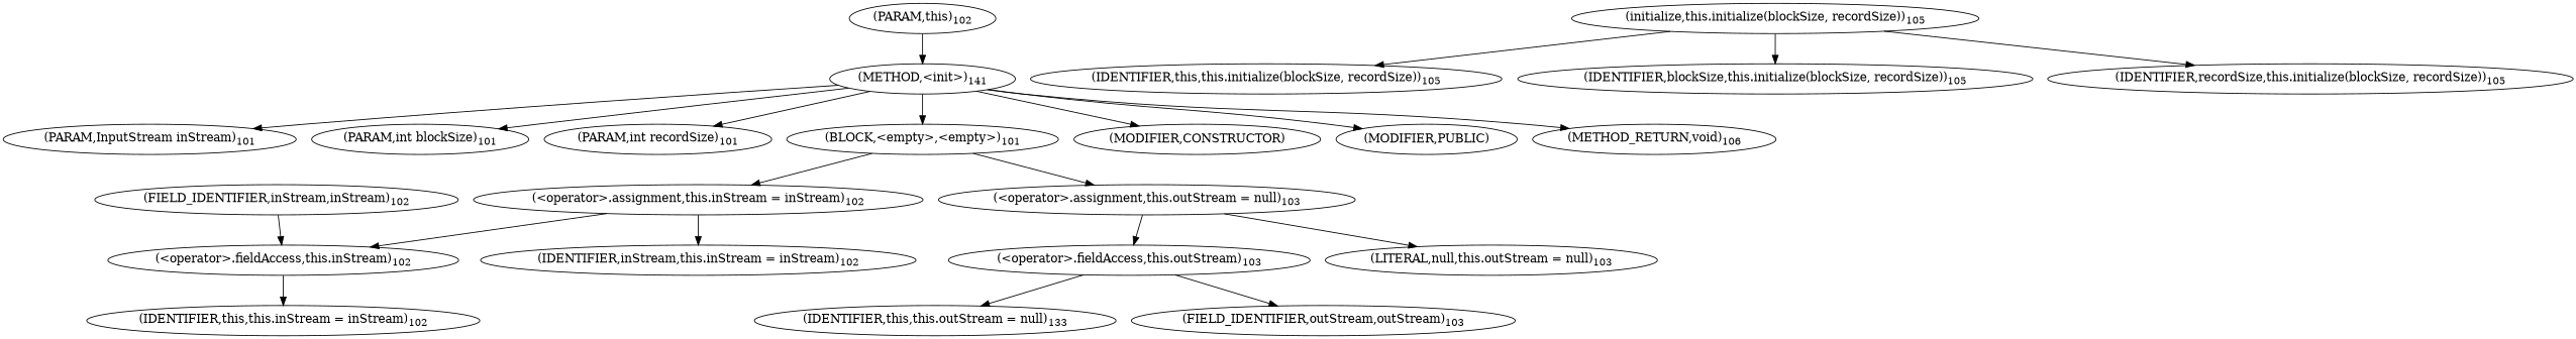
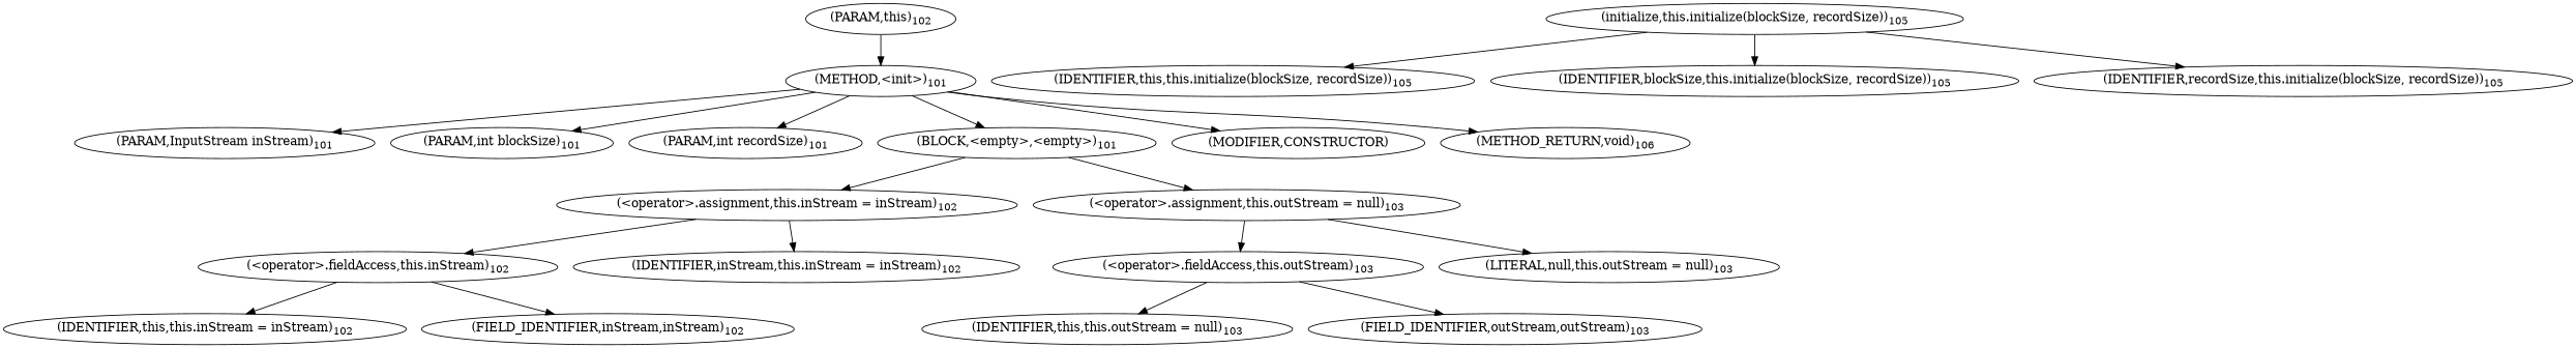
  digraph {
-   n1 [label=<(METHOD,&lt;init&gt;)<SUB>141</SUB>>]
+   n1 [label=<(METHOD,&lt;init&gt;)<SUB>101</SUB>>]
    n2 [label=<(PARAM,InputStream inStream)<SUB>101</SUB>>]
    n3 [label=<(PARAM,int blockSize)<SUB>101</SUB>>]
    n4 [label=<(PARAM,int recordSize)<SUB>101</SUB>>]
    n5 [label=<(BLOCK,&lt;empty&gt;,&lt;empty&gt;)<SUB>101</SUB>>]
    n6 [label=<(MODIFIER,CONSTRUCTOR)>]
-   n7 [label=<(MODIFIER,PUBLIC)>]
    n8 [label=<(METHOD_RETURN,void)<SUB>106</SUB>>]
    n9 [label=<(PARAM,this)<SUB>102</SUB>>]
    n10 [label=<(&lt;operator&gt;.assignment,this.inStream = inStream)<SUB>102</SUB>>]
    n11 [label=<(&lt;operator&gt;.assignment,this.outStream = null)<SUB>103</SUB>>]
    n12 [label=<(&lt;operator&gt;.fieldAccess,this.inStream)<SUB>102</SUB>>]
    n13 [label=<(IDENTIFIER,inStream,this.inStream = inStream)<SUB>102</SUB>>]
    n14 [label=<(&lt;operator&gt;.fieldAccess,this.outStream)<SUB>103</SUB>>]
    n15 [label=<(LITERAL,null,this.outStream = null)<SUB>103</SUB>>]
    n16 [label=<(initialize,this.initialize(blockSize, recordSize))<SUB>105</SUB>>]
    n17 [label=<(IDENTIFIER,this,this.initialize(blockSize, recordSize))<SUB>105</SUB>>]
    n18 [label=<(IDENTIFIER,blockSize,this.initialize(blockSize, recordSize))<SUB>105</SUB>>]
    n19 [label=<(IDENTIFIER,recordSize,this.initialize(blockSize, recordSize))<SUB>105</SUB>>]
    n20 [label=<(IDENTIFIER,this,this.inStream = inStream)<SUB>102</SUB>>]
    n21 [label=<(FIELD_IDENTIFIER,inStream,inStream)<SUB>102</SUB>>]
-   n22 [label=<(IDENTIFIER,this,this.outStream = null)<SUB>133</SUB>>]
+   n22 [label=<(IDENTIFIER,this,this.outStream = null)<SUB>103</SUB>>]
    n23 [label=<(FIELD_IDENTIFIER,outStream,outStream)<SUB>103</SUB>>]
    n1 -> n2
    n1 -> n3
    n1 -> n4
    n1 -> n5
    n1 -> n6
-   n1 -> n7
    n1 -> n8
    n5 -> n10
    n5 -> n11
    n9 -> n1
    n10 -> n12
    n10 -> n13
    n11 -> n14
    n11 -> n15
    n12 -> n20
-   n21 -> n12
+   n12 -> n21
    n14 -> n22
    n14 -> n23
    n16 -> n17
    n16 -> n18
    n16 -> n19
  }
